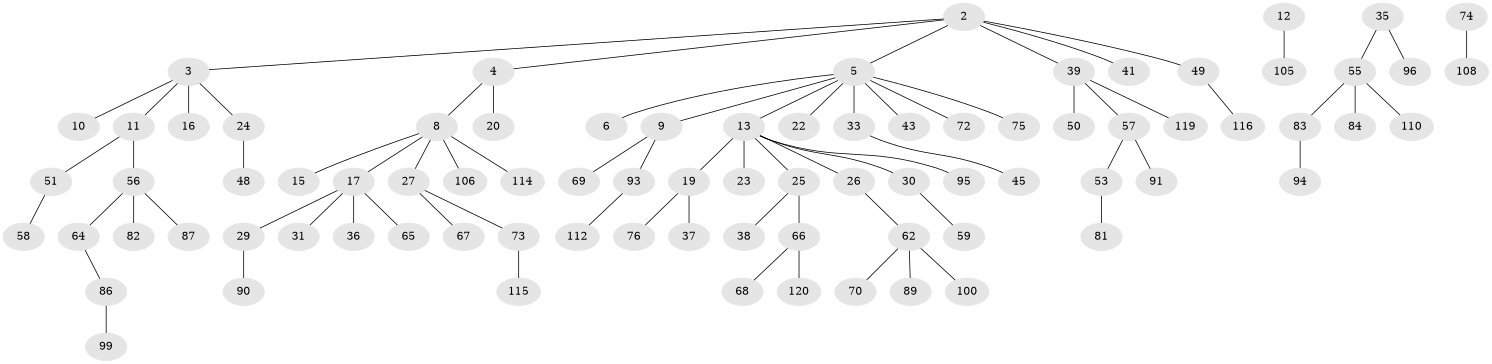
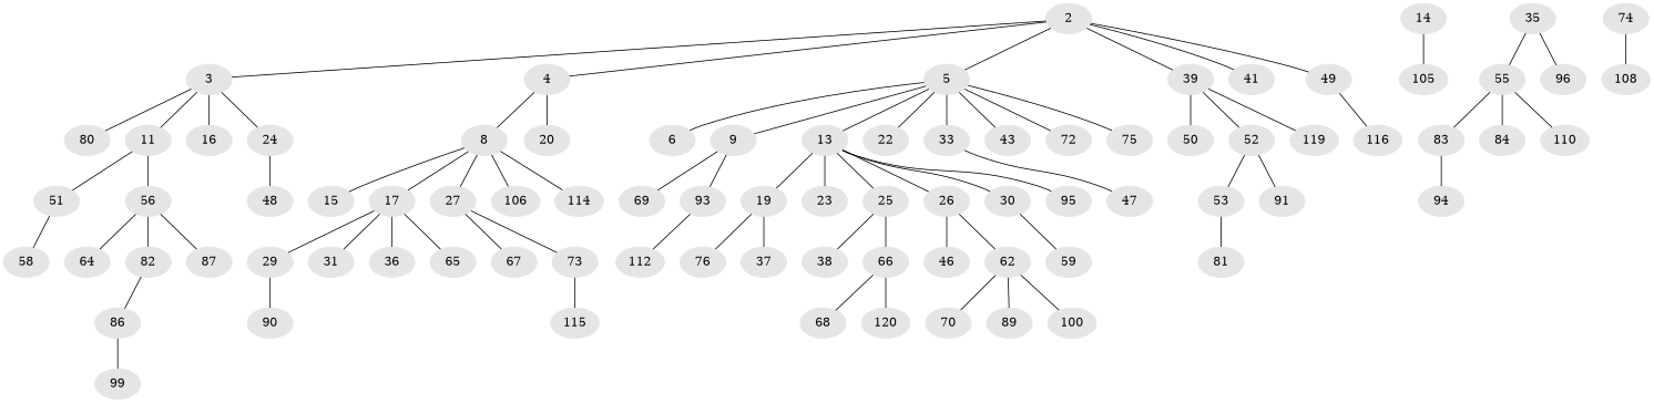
  graph {
    node [color=gray90 style=filled]
    n1 [label=2 super="+2"]
    3 [super="+7"]
    4 [super="+97"]
    5 [super="+12"]
    39 [super="+40"]
    41
    49 [super="+78"]
-   10 [super="+117"]
+   10 [super="+117" label=80]
    11
    16 [super="+101"]
    24 [super="+109"]
    8 [super="+77"]
    20 [super="+60"]
    6 [super="+34"]
    9 [super="+42"]
    13 [super="+18"]
    22
    33
    43
    72
    75
    50
-   52 [super="+71" label=57]
+   52 [super="+71"]
    119
    116
    51 [super="+122"]
    56 [super="+63"]
    48
    15
    17 [super="+21"]
    27 [super="+28"]
    106
    114
    69
    93
    19 [super="+32"]
    23 [super="+85"]
    25 [super="+45"]
    26 [super="+44"]
    30
    95
-   47 [super="+61" label=45]
-   14 [label=12]
+   47 [super="+61"]
+   14
    105
    29
    31
    36
    65 [super="+107"]
    67
    73
    112 [super="+121"]
    35 [super="+118"]
    55 [super="+103"]
    96 [super="+113"]
    58
    64
    82
    87
    76
    37
    38
    66
+   46
    62 [super="+111"]
    59 [super="+104"]
    90
    68 [super="+98"]
    120
    70 [super="+79"]
    89
    100
    115
    83 [super="+92"]
    84
    110
    53 [super="+57"]
    91 [super="+102"]
    81
    94
    86 [super="+88"]
    74
    108
    99
    n1 -- 3
    n1 -- 4
    n1 -- 5
    n1 -- 39
    n1 -- 41
    n1 -- 49
    3 -- 10
    3 -- 11
    3 -- 16
    3 -- 24
    4 -- 8
    4 -- 20
    5 -- 6
    5 -- 9
    5 -- 13
    5 -- 22
    5 -- 33
    5 -- 43
    5 -- 72
    5 -- 75
    39 -- 50
    39 -- 52
    39 -- 119
    49 -- 116
    11 -- 51
    11 -- 56
    24 -- 48
    8 -- 15
    8 -- 17
    8 -- 27
    8 -- 106
    8 -- 114
    9 -- 69
    9 -- 93
    13 -- 19
    13 -- 23
    13 -- 25
    13 -- 26
    13 -- 30
    13 -- 95
    33 -- 47
    52 -- 53
    52 -- 91
    51 -- 58
    56 -- 64
    56 -- 82
    56 -- 87
    17 -- 29
    17 -- 31
    17 -- 36
    17 -- 65
    27 -- 67
    27 -- 73
    93 -- 112
    19 -- 76
    19 -- 37
    25 -- 38
    25 -- 66
+   26 -- 46
    26 -- 62
    30 -- 59
    14 -- 105
    29 -- 90
    73 -- 115
    35 -- 55
    35 -- 96
    55 -- 83
    55 -- 84
    55 -- 110
-   64 -- 86
+   82 -- 86
    66 -- 68
    66 -- 120
    62 -- 70
    62 -- 89
    62 -- 100
    83 -- 94
    53 -- 81
    86 -- 99
    74 -- 108
  }
